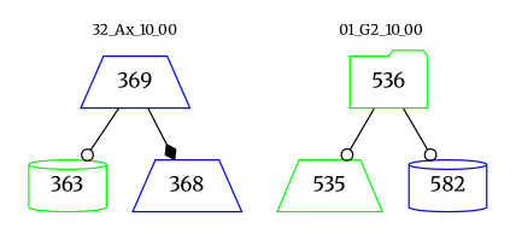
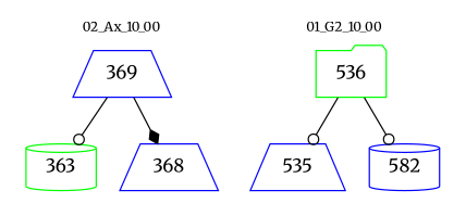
  digraph {
    fontname=Merriweather
    node [color=blue fontname=Merriweather shape=trapezium]
    edge [arrowhead=odot color=black fontname=Merriweather]
    n1 [color=green label=363 shape=cylinder]
    n2 [label=369]
    n3 [label=368]
    n4 [color=green label=536 shape=folder]
-   n5 [color=green label=535]
+   n5 [label=535]
    n6 [label=582 shape=cylinder]
    subgraph cluster_1 {
      color=white
      fontsize=10
-     label="32_Ax_10_00"
+     label="02_Ax_10_00"
      n1
      n2
      n3
    }
    subgraph cluster_2 {
      color=white
      fontsize=10
      label="01_G2_10_00"
      n4
      n5
      n6
    }
    n2 -> n1
    n2 -> n3 [arrowhead=diamond]
    n4 -> n5
    n4 -> n6
  }
